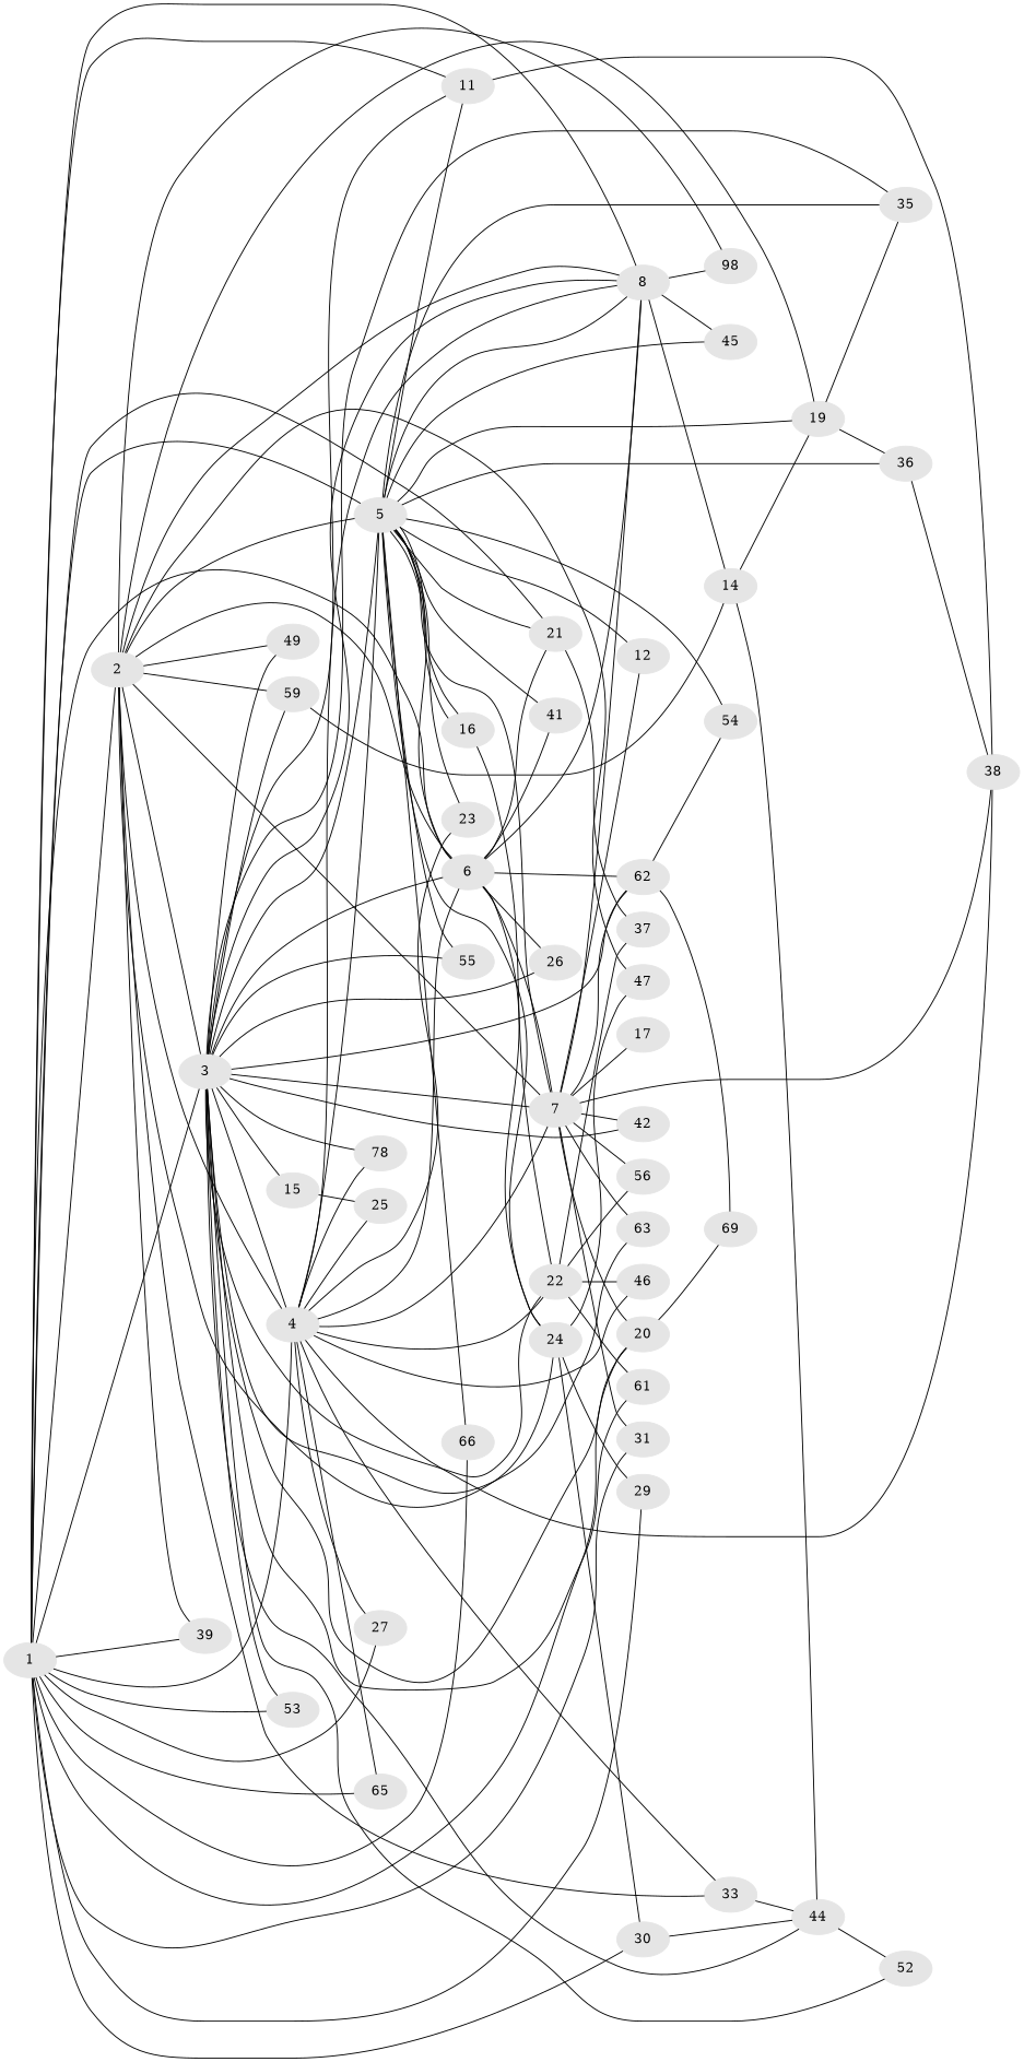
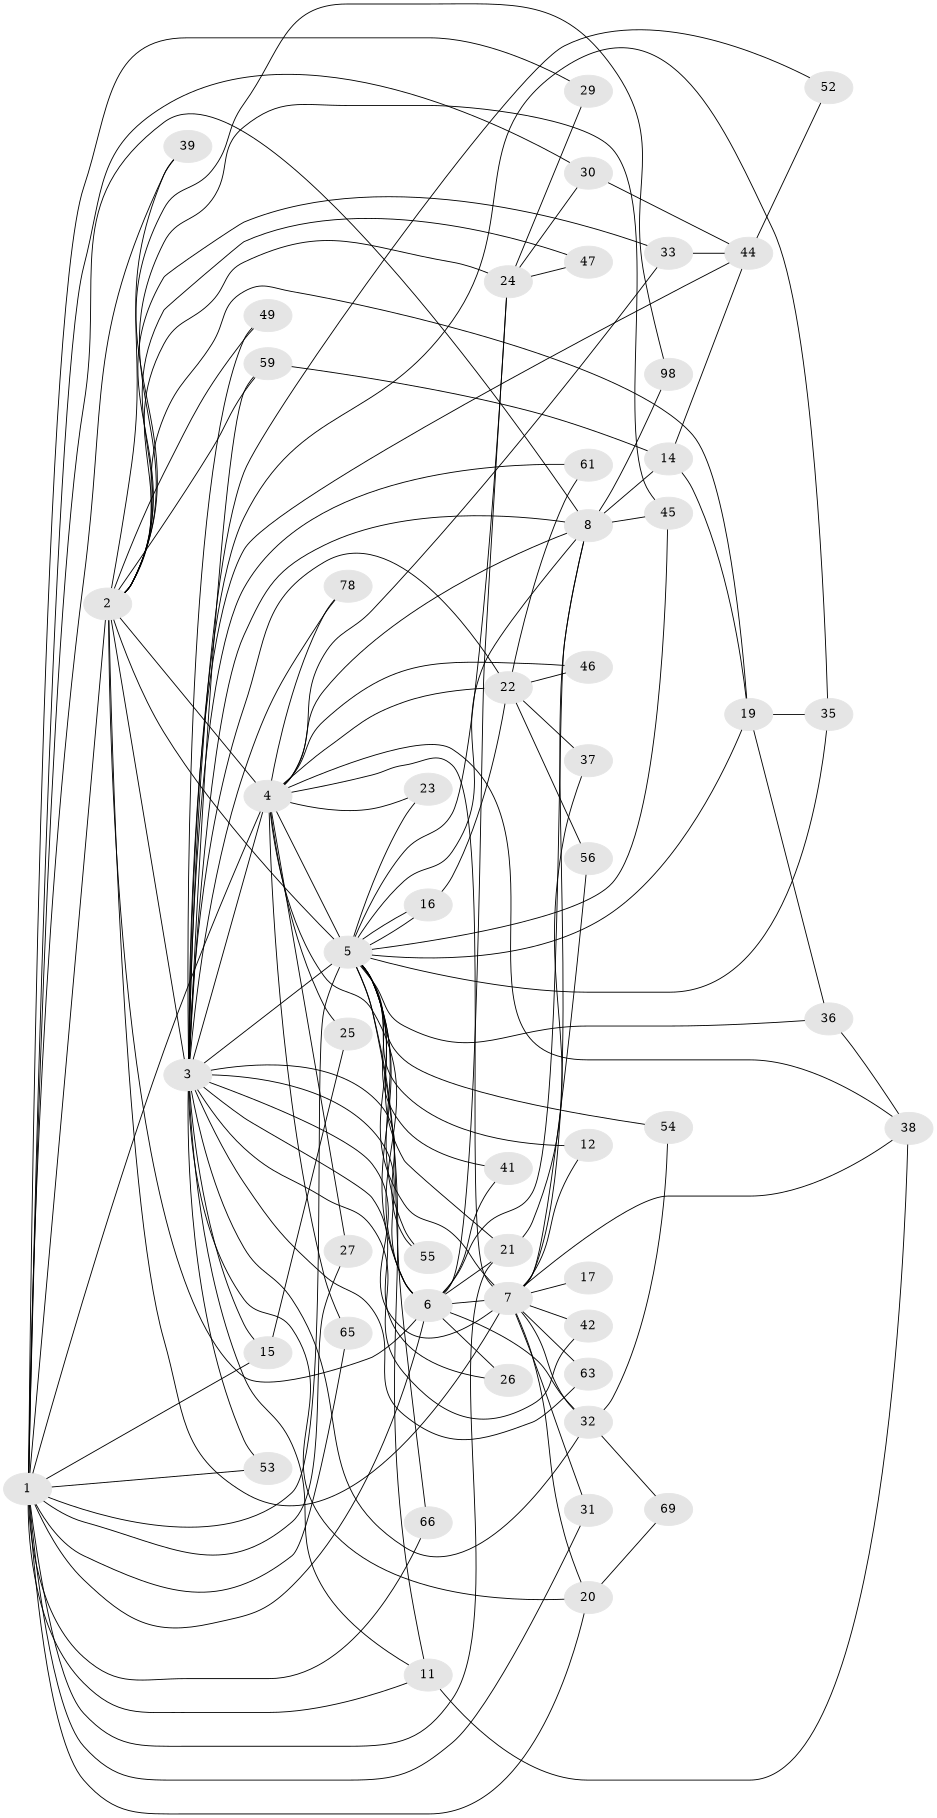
  graph {
    rankdir=LR
    node [color=gray90 style=filled]
    1 [super="+73"]
    2 [super="+23"]
    3 [super="+9"]
    4 [super="+28"]
    5 [super="+60"]
    6 [super="+34"]
    8 [super="+71"]
    11
    21 [super="+70"]
    27
    29
    30 [super="+64"]
    31
    39
    53
    65
    66
    20 [super="+51"]
    7 [super="+10"]
    19 [super="+68"]
    24 [super="+40"]
    33
    47
    49
    n25 [label=98]
    59
    15
    n28 [label=78]
    22 [super="+62"]
    26
-   32 [super="+43" label=62]
+   32 [super="+43"]
    35 [super="+72"]
    42
    44 [super="+48"]
    52
    55
    61
    63
    n39 [label=23]
    25
    38 [super="+57"]
    46
    12
    16
    36 [super="+67"]
    41
    45
    54
    17
    56
    14 [super="+50"]
    37
    69
    1 -- 2
-   1 -- 3 [weight=2]
+   1 -- 15 [weight=2]
    1 -- 4
    1 -- 5
    1 -- 6
    1 -- 8 [weight=2]
    1 -- 11
    1 -- 21
    1 -- 27
    1 -- 29
    1 -- 30
    1 -- 31
    1 -- 39
    1 -- 53
    1 -- 65
    1 -- 66
    1 -- 20 [weight=2]
    2 -- 3 [weight=2]
    2 -- 4
    2 -- 5
    2 -- 6 [weight=3]
-   2 -- 8 [weight=2]
+   2 -- 45 [weight=2]
    2 -- 39
    2 -- 7 [weight=2]
    2 -- 19
    2 -- 24
    2 -- 33
    2 -- 47
    2 -- 49
    2 -- n25
    2 -- 59
    3 -- 4 [weight=2]
    3 -- 5 [weight=2]
    3 -- 6 [weight=2]
    3 -- 8 [weight=2]
    3 -- 11
    3 -- 53
    3 -- 20 [weight=2]
    3 -- 7 [weight=4]
    3 -- 49
    3 -- 59
    3 -- 15 [weight=2]
    3 -- n28
    3 -- 22
    3 -- 26
    3 -- 32
    3 -- 35
    3 -- 42
    3 -- 44
    3 -- 52
    3 -- 55
    3 -- 61
    3 -- 63
    4 -- 5
    4 -- 6
    4 -- 8
    4 -- 27
    4 -- 65
    4 -- 7 [weight=3]
    4 -- 33
    4 -- n28
    4 -- 22
    4 -- n39
    4 -- 25
    4 -- 38
    4 -- 46
    5 -- 6
    5 -- 8
    5 -- 11
    5 -- 21
    5 -- 66
    5 -- 7 [weight=2]
    5 -- 19
    5 -- 24
    5 -- 35
    5 -- 55
    5 -- n39
    5 -- 12
    5 -- 16
    5 -- 16
    5 -- 36
    5 -- 41
    5 -- 45
    5 -- 54
    6 -- 8
    6 -- 21
    6 -- 7 [weight=2]
    6 -- 24
    6 -- 26
    6 -- 32
    6 -- 41
    8 -- n25
    8 -- 45
    8 -- 14
    11 -- 38
    21 -- 37
    30 -- 44
    20 -- 69
    7 -- 8 [weight=2]
    7 -- 31
    7 -- 20
    7 -- 32
    7 -- 42
    7 -- 63
    7 -- 38
    7 -- 12
    7 -- 17
    7 -- 56
    19 -- 35
    19 -- 36
    24 -- 29
    24 -- 30
    24 -- 47
    33 -- 44 [weight=2]
    59 -- 14
    15 -- 25
    22 -- 61
    22 -- 46
    22 -- 56
    22 -- 37
    32 -- 54
    32 -- 69
    44 -- 52
    16 -- 22
    36 -- 38
    14 -- 19
    14 -- 44
  }
